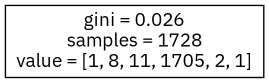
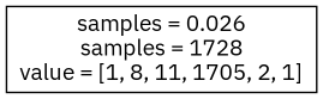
  digraph {
    fontname="IBM Plex Sans"
-   n1 [label="gini = 0.026\nsamples = 1728\nvalue = [1, 8, 11, 1705, 2, 1]" shape=box fontname="IBM Plex Sans"]
+   n1 [label="samples = 0.026\nsamples = 1728\nvalue = [1, 8, 11, 1705, 2, 1]" shape=box fontname="IBM Plex Sans"]
  }
